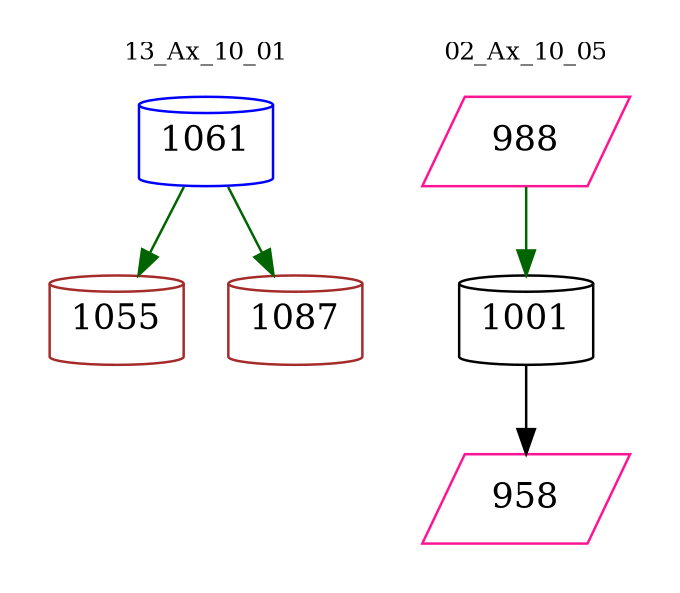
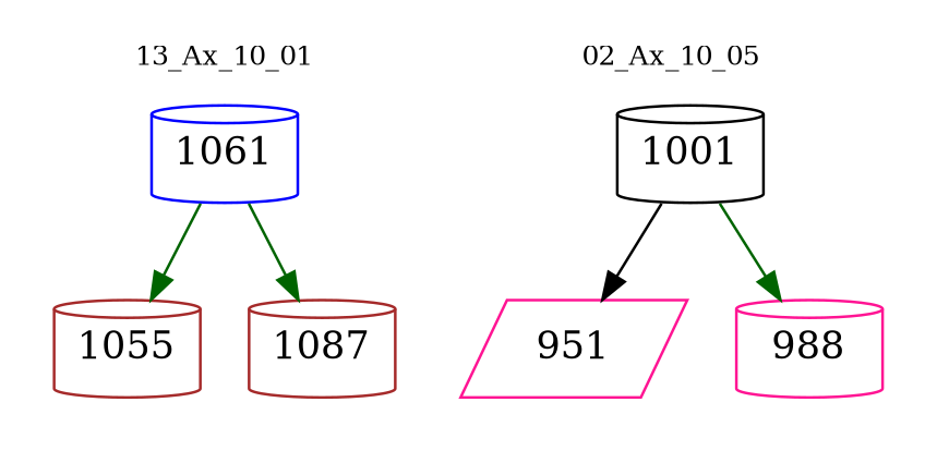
  digraph {
    node [color=brown shape=cylinder]
    edge [color=darkgreen]
    n1 [color=blue label=1061]
    n2 [label=1055]
    n3 [label=1087]
    n4 [color=black label=1001]
-   n5 [color=deeppink label=958 shape=parallelogram]
-   n6 [color=deeppink label=988 shape=parallelogram]
+   n5 [color=deeppink label=951 shape=parallelogram]
+   n6 [color=deeppink label=988]
    subgraph cluster_1 {
      color=white
      fontsize=10
      label="13_Ax_10_01"
      n1
      n2
      n3
    }
    subgraph cluster_2 {
      color=white
      fontsize=10
      label="02_Ax_10_05"
      n4
      n5
      n6
    }
    n1 -> n2
    n1 -> n3
    n4 -> n5 [color=black]
-   n6 -> n4
+   n4 -> n6
  }
